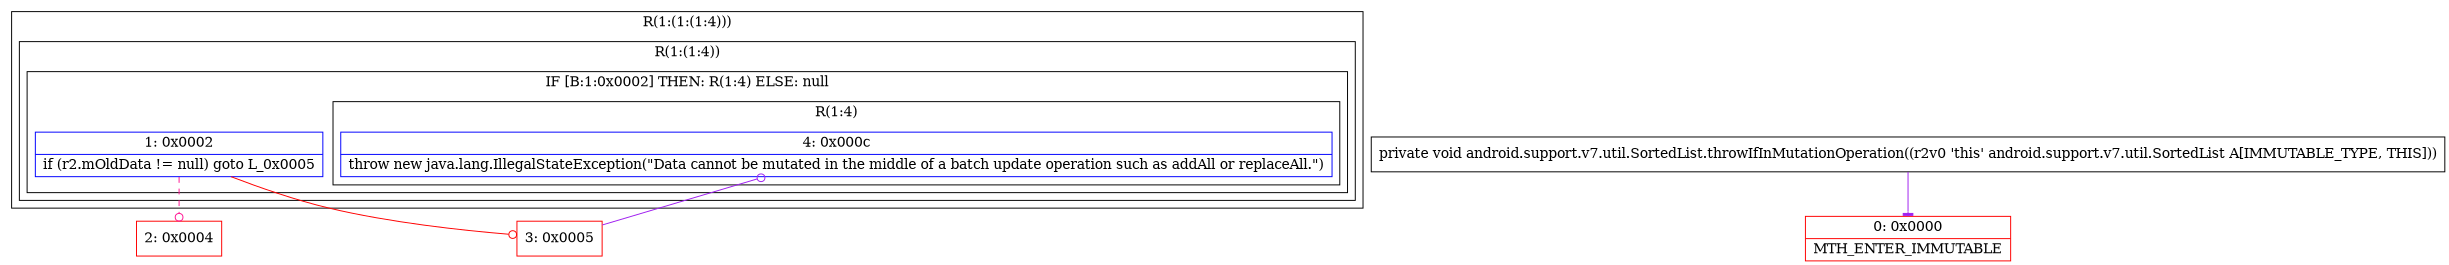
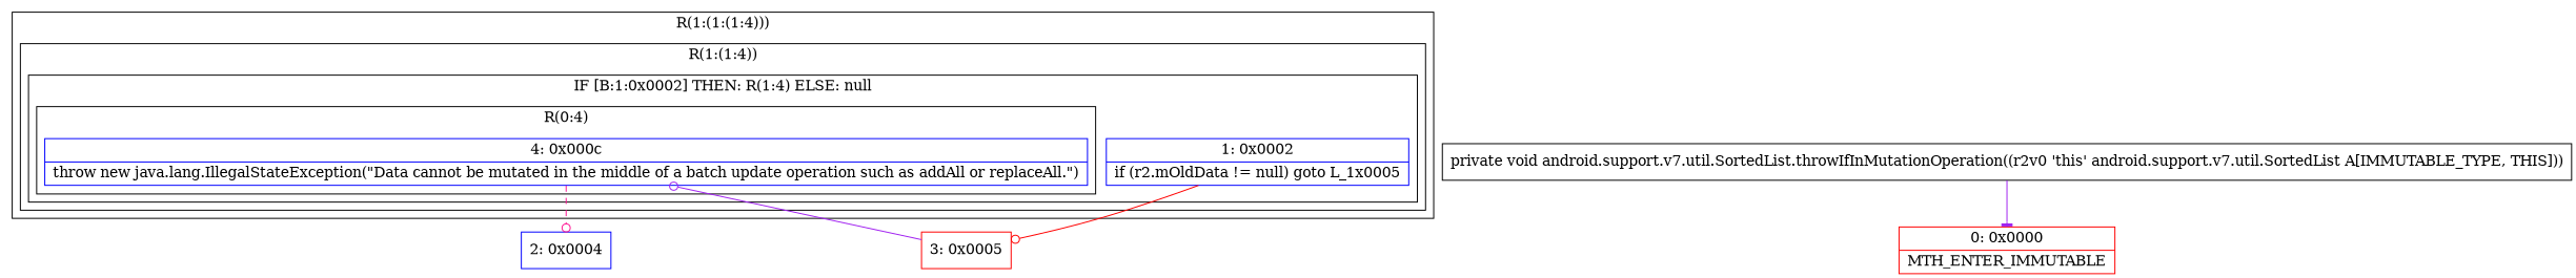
  digraph {
    node [color=red shape=record]
    edge [arrowhead=odot color=purple]
    n1 [color=blue label="{4\:\ 0x000c|throw new java.lang.IllegalStateException(\"Data cannot be mutated in the middle of a batch update operation such as addAll or replaceAll.\")\l}"]
-   n2 [color=blue label="{1\:\ 0x0002|if (r2.mOldData != null) goto L_0x0005\l}"]
-   n3 [label="{2\:\ 0x0004}"]
+   n2 [color=blue label="{1\:\ 0x0002|if (r2.mOldData != null) goto L_1x0005\l}"]
+   n3 [color=blue label="{2\:\ 0x0004}"]
    n4 [label="{3\:\ 0x0005}"]
    n5 [label="{0\:\ 0x0000|MTH_ENTER_IMMUTABLE\l}"]
    n6 [label="{private void android.support.v7.util.SortedList.throwIfInMutationOperation((r2v0 'this' android.support.v7.util.SortedList A[IMMUTABLE_TYPE, THIS])) }" color=""]
    subgraph cluster_1 {
      label="R(1:(1:(1:4)))"
      subgraph cluster_2 {
        label="R(1:(1:4))"
        subgraph cluster_3 {
          label="IF [B:1:0x0002] THEN: R(1:4) ELSE: null"
          n2
          subgraph cluster_4 {
-           label="R(1:4)"
+           label="R(0:4)"
            n1
          }
        }
      }
    }
-   n2 -> n3 [color=deeppink style=dashed]
+   n1 -> n3 [color=deeppink style=dashed]
    n2 -> n4 [color=red]
    n4 -> n1
    n6 -> n5 [arrowhead=tee]
  }
